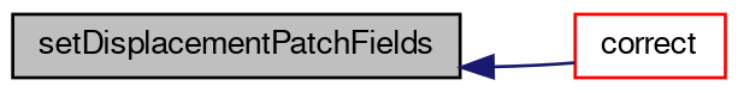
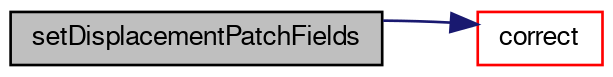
  digraph {
    rankdir=LR
    node [fontname=FreeSans fontsize=10 shape=record]
    n1 [color=black fillcolor=grey75 fontcolor=black height=0.2 label=setDisplacementPatchFields style=filled width=0.4]
    n2 [color=red height=0.2 label=correct width=0.4]
-   n1 -> n2 [color=midnightblue dir=back fontname=FreeSans fontsize=10 labelfontname=FreeSans labelfontsize=10 style=solid]
+   n2 -> n1 [color=midnightblue dir=back fontname=FreeSans fontsize=10 labelfontname=FreeSans labelfontsize=10 style=solid]
  }
